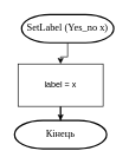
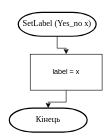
  <mxCell id="0" />
  <mxCell id="1" parent="0" />
  <mxCell id="2" value="" style="edgeStyle=orthogonalEdgeStyle;rounded=0;orthogonalLoop=1;jettySize=auto;html=1;" edge="1" parent="1" source="3" target="6"><mxGeometry relative="1" as="geometry" /></mxCell>
  <mxCell id="3" value="&lt;font face=&quot;Times New Roman&quot;&gt;&lt;span style=&quot;font-size: 14px&quot;&gt;SetLabel (Yes_no x)&lt;/span&gt;&lt;/font&gt;" style="strokeWidth=2;html=1;shape=mxgraph.flowchart.terminator;whiteSpace=wrap;" vertex="1" parent="1"><mxGeometry x="30" y="20" width="130" height="40" as="geometry" /></mxCell>
- <mxCell id="4" value="&lt;font face=&quot;Times New Roman&quot;&gt;&lt;span style=&quot;font-size: 14px&quot;&gt;Кінець&lt;/span&gt;&lt;/font&gt;" style="strokeWidth=2;html=1;shape=mxgraph.flowchart.terminator;whiteSpace=wrap;" vertex="1" parent="1"><mxGeometry x="20" y="170" width="130" height="40" as="geometry" /></mxCell>
+ <mxCell id="4" value="&lt;font face=&quot;Times New Roman&quot;&gt;&lt;span style=&quot;font-size: 14px&quot;&gt;Кінець&lt;/span&gt;&lt;/font&gt;" style="strokeWidth=2;html=1;shape=mxgraph.flowchart.terminator;whiteSpace=wrap;" vertex="1" parent="1"><mxGeometry x="15" y="180" width="130" height="40" as="geometry" /></mxCell>
  <mxCell id="5" value="" style="edgeStyle=orthogonalEdgeStyle;rounded=0;orthogonalLoop=1;jettySize=auto;html=1;" edge="1" parent="1" source="6" target="4"><mxGeometry relative="1" as="geometry" /></mxCell>
- <mxCell id="6" value="label = x" style="rounded=0;whiteSpace=wrap;html=1;" vertex="1" parent="1"><mxGeometry x="25" y="90" width="120" height="60" as="geometry" /></mxCell>
+ <mxCell id="6" value="label = x" style="rounded=0;whiteSpace=wrap;html=1;" vertex="1" parent="1"><mxGeometry x="50" y="90" width="120" height="60" as="geometry" /></mxCell>
